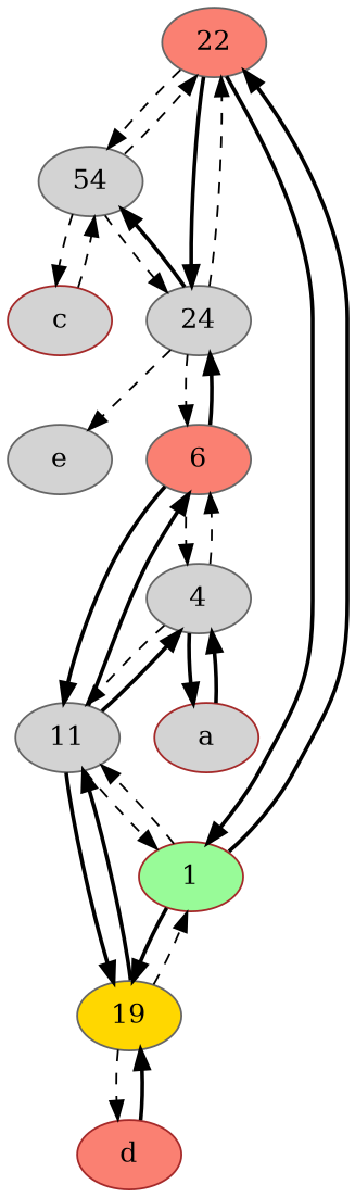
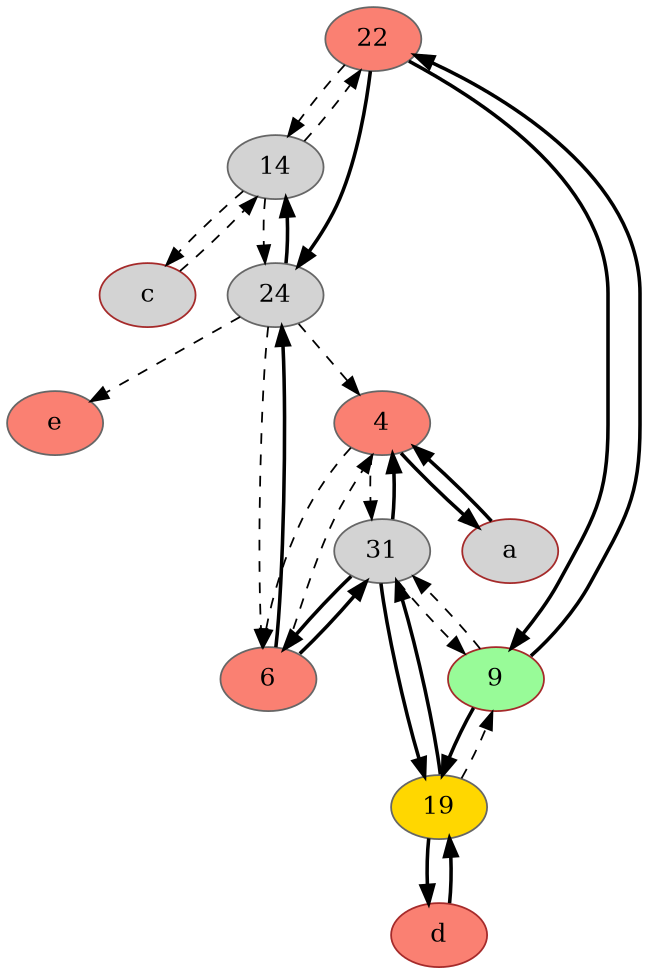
  digraph {
    node [color=gray40 fillcolor=lightgrey style=filled]
    edge [style=bold]
    22 [fillcolor=salmon]
-   14 [label=54]
-   9 [color=brown fillcolor=palegreen label=1]
+   14
+   9 [color=brown fillcolor=palegreen]
    24
    c [color=brown]
-   11
+   11 [label=31]
    19 [fillcolor=gold]
-   e
+   e [fillcolor=salmon]
    6 [fillcolor=salmon]
    a [color=brown]
-   4
+   4 [fillcolor=salmon]
    d [color=brown fillcolor=salmon]
    22 -> 14 [style=dashed]
    22 -> 9
    22 -> 24
    14 -> 22 [style=dashed]
    14 -> 24 [style=dashed]
    14 -> c [style=dashed]
    9 -> 22
    9 -> 11 [style=dashed]
    9 -> 19
-   24 -> 22 [style=dashed]
+   24 -> 4 [style=dashed]
    24 -> 14
    24 -> e [style=dashed]
    24 -> 6 [style=dashed]
    c -> 14 [style=dashed]
    11 -> 9 [style=dashed]
    11 -> 19
    11 -> 6
    11 -> 4
    19 -> 9 [style=dashed]
    19 -> 11
-   19 -> d [style=dashed]
+   19 -> d
    6 -> 24
    6 -> 11
    6 -> 4 [style=dashed]
    a -> 4
    4 -> 11 [style=dashed]
    4 -> 6 [style=dashed]
    4 -> a
    d -> 19
  }
